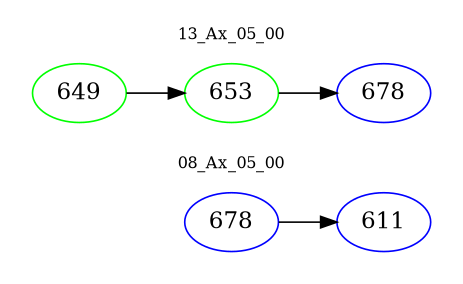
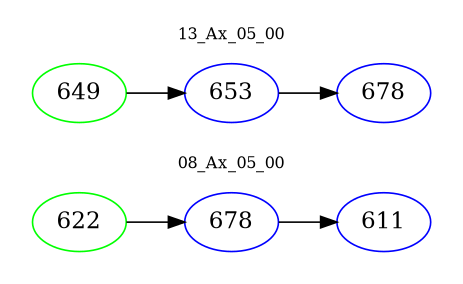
  digraph {
    rankdir=LR
    node [color=blue]
    edge [color=black]
+   n1 [color=green label=622]
    n2 [label=678]
    n3 [label=611]
    n4 [color=green label=649]
-   n5 [color=green label=653]
+   n5 [label=653]
    n6 [label=678]
    subgraph cluster_1 {
      color=white
      fontsize=10
      label="08_Ax_05_00"
+     n1
      n2
      n3
    }
    subgraph cluster_2 {
      color=white
      fontsize=10
      label="13_Ax_05_00"
      n4
      n5
      n6
    }
+   n1 -> n2
    n2 -> n3
    n4 -> n5
    n5 -> n6
  }
